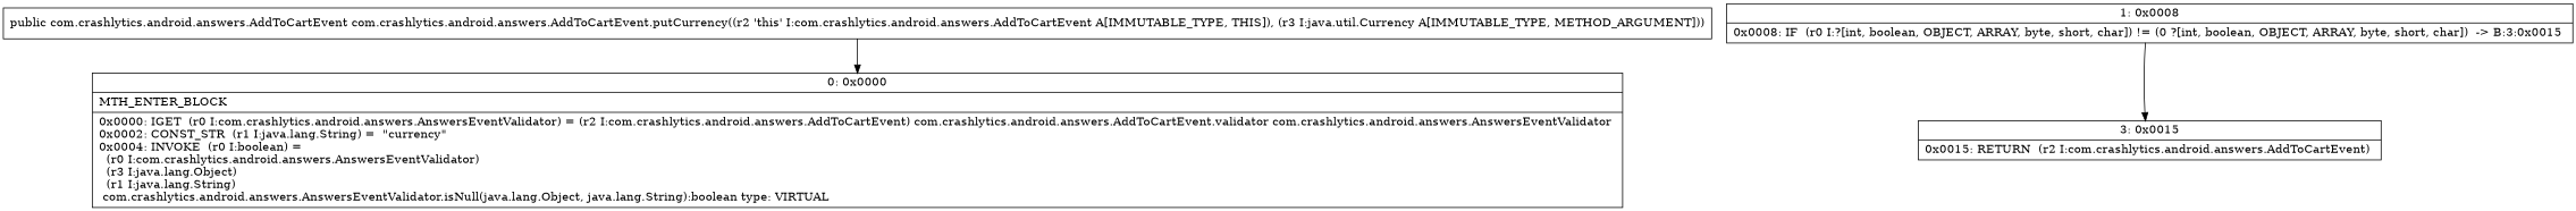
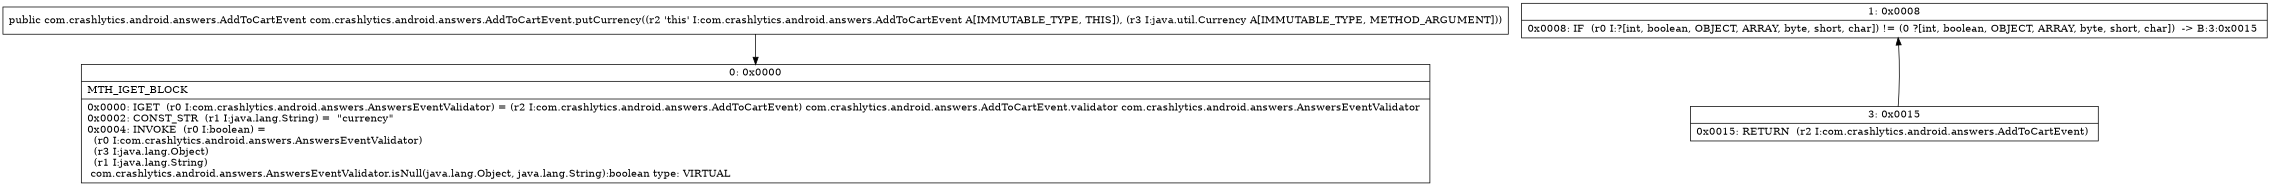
  digraph {
    node [shape=record]
-   n1 [label="{0\:\ 0x0000|MTH_ENTER_BLOCK\l|0x0000: IGET  (r0 I:com.crashlytics.android.answers.AnswersEventValidator) = (r2 I:com.crashlytics.android.answers.AddToCartEvent) com.crashlytics.android.answers.AddToCartEvent.validator com.crashlytics.android.answers.AnswersEventValidator \l0x0002: CONST_STR  (r1 I:java.lang.String) =  \"currency\" \l0x0004: INVOKE  (r0 I:boolean) = \l  (r0 I:com.crashlytics.android.answers.AnswersEventValidator)\l  (r3 I:java.lang.Object)\l  (r1 I:java.lang.String)\l com.crashlytics.android.answers.AnswersEventValidator.isNull(java.lang.Object, java.lang.String):boolean type: VIRTUAL \l}"]
+   n1 [label="{0\:\ 0x0000|MTH_IGET_BLOCK\l|0x0000: IGET  (r0 I:com.crashlytics.android.answers.AnswersEventValidator) = (r2 I:com.crashlytics.android.answers.AddToCartEvent) com.crashlytics.android.answers.AddToCartEvent.validator com.crashlytics.android.answers.AnswersEventValidator \l0x0002: CONST_STR  (r1 I:java.lang.String) =  \"currency\" \l0x0004: INVOKE  (r0 I:boolean) = \l  (r0 I:com.crashlytics.android.answers.AnswersEventValidator)\l  (r3 I:java.lang.Object)\l  (r1 I:java.lang.String)\l com.crashlytics.android.answers.AnswersEventValidator.isNull(java.lang.Object, java.lang.String):boolean type: VIRTUAL \l}"]
    n2 [label="{1\:\ 0x0008|0x0008: IF  (r0 I:?[int, boolean, OBJECT, ARRAY, byte, short, char]) != (0 ?[int, boolean, OBJECT, ARRAY, byte, short, char])  \-\> B:3:0x0015 \l}"]
    n3 [label="{3\:\ 0x0015|0x0015: RETURN  (r2 I:com.crashlytics.android.answers.AddToCartEvent) \l}"]
    n4 [label="{public com.crashlytics.android.answers.AddToCartEvent com.crashlytics.android.answers.AddToCartEvent.putCurrency((r2 'this' I:com.crashlytics.android.answers.AddToCartEvent A[IMMUTABLE_TYPE, THIS]), (r3 I:java.util.Currency A[IMMUTABLE_TYPE, METHOD_ARGUMENT])) }"]
-   n2 -> n3
+   n3 -> n2
    n4 -> n1
  }
